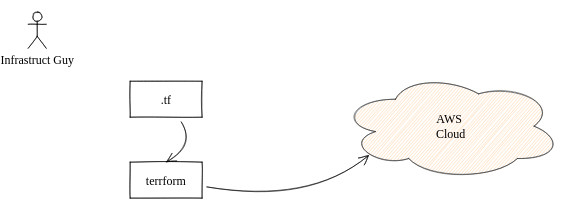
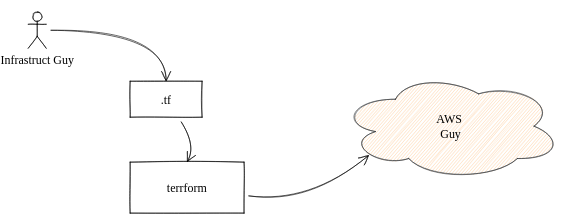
  <mxCell id="0" />
  <mxCell id="1" parent="0" />
+ <mxCell id="2" style="edgeStyle=none;curved=1;rounded=0;sketch=1;orthogonalLoop=1;jettySize=auto;html=1;entryX=0.5;entryY=0;entryDx=0;entryDy=0;fontFamily=Architects Daughter;fontSource=https%3A%2F%2Ffonts.googleapis.com%2Fcss%3Ffamily%3DArchitects%2BDaughter;fontSize=20;endArrow=open;startSize=14;endSize=14;sourcePerimeterSpacing=8;targetPerimeterSpacing=8;" edge="1" parent="1" source="3" target="5"><mxGeometry relative="1" as="geometry"><Array as="points"><mxPoint x="250" y="50" /></Array></mxGeometry></mxCell>
  <mxCell id="3" value="Infrastruct Guy" style="shape=umlActor;verticalLabelPosition=bottom;verticalAlign=top;html=1;outlineConnect=0;sketch=1;hachureGap=4;pointerEvents=0;fontFamily=Architects Daughter;fontSource=https%3A%2F%2Ffonts.googleapis.com%2Fcss%3Ffamily%3DArchitects%2BDaughter;fontSize=20;" vertex="1" parent="1"><mxGeometry x="20" y="20" width="30" height="60" as="geometry" /></mxCell>
  <mxCell id="4" style="edgeStyle=none;curved=1;rounded=0;sketch=1;orthogonalLoop=1;jettySize=auto;html=1;entryX=0.5;entryY=0;entryDx=0;entryDy=0;fontFamily=Architects Daughter;fontSource=https%3A%2F%2Ffonts.googleapis.com%2Fcss%3Ffamily%3DArchitects%2BDaughter;fontSize=20;endArrow=open;startSize=14;endSize=14;sourcePerimeterSpacing=8;targetPerimeterSpacing=8;" edge="1" parent="1" source="5" target="7"><mxGeometry relative="1" as="geometry"><Array as="points"><mxPoint x="300" y="240" /></Array></mxGeometry></mxCell>
  <mxCell id="5" value=".tf" style="rounded=0;whiteSpace=wrap;html=1;sketch=1;hachureGap=4;pointerEvents=0;fontFamily=Architects Daughter;fontSource=https%3A%2F%2Ffonts.googleapis.com%2Fcss%3Ffamily%3DArchitects%2BDaughter;fontSize=20;" vertex="1" parent="1"><mxGeometry x="190" y="135" width="120" height="60" as="geometry" /></mxCell>
  <mxCell id="6" style="edgeStyle=none;curved=1;rounded=0;sketch=1;orthogonalLoop=1;jettySize=auto;html=1;entryX=0.13;entryY=0.77;entryDx=0;entryDy=0;entryPerimeter=0;fontFamily=Architects Daughter;fontSource=https%3A%2F%2Ffonts.googleapis.com%2Fcss%3Ffamily%3DArchitects%2BDaughter;fontSize=20;endArrow=open;startSize=14;endSize=14;sourcePerimeterSpacing=8;targetPerimeterSpacing=8;" edge="1" parent="1" source="7" target="8"><mxGeometry relative="1" as="geometry"><Array as="points"><mxPoint x="490" y="340" /></Array></mxGeometry></mxCell>
- <mxCell id="7" value="terrform" style="rounded=0;whiteSpace=wrap;html=1;sketch=1;hachureGap=4;pointerEvents=0;fontFamily=Architects Daughter;fontSource=https%3A%2F%2Ffonts.googleapis.com%2Fcss%3Ffamily%3DArchitects%2BDaughter;fontSize=20;" vertex="1" parent="1"><mxGeometry x="190" y="270" width="120" height="60" as="geometry" /></mxCell>
- <mxCell id="8" value="AWS&amp;nbsp;&lt;br&gt;Cloud" style="ellipse;shape=cloud;whiteSpace=wrap;html=1;sketch=1;hachureGap=4;pointerEvents=0;fontFamily=Architects Daughter;fontSource=https%3A%2F%2Ffonts.googleapis.com%2Fcss%3Ffamily%3DArchitects%2BDaughter;fontSize=20;fillColor=#ffcc99;strokeColor=#36393d;" vertex="1" parent="1"><mxGeometry x="540" y="120" width="370" height="180" as="geometry" /></mxCell>
+ <mxCell id="7" value="terrform" style="rounded=0;whiteSpace=wrap;html=1;sketch=1;hachureGap=4;pointerEvents=0;fontFamily=Architects Daughter;fontSource=https%3A%2F%2Ffonts.googleapis.com%2Fcss%3Ffamily%3DArchitects%2BDaughter;fontSize=20;" vertex="1" parent="1"><mxGeometry x="190" y="270" width="190" height="85" as="geometry" /></mxCell>
+ <mxCell id="8" value="AWS&amp;nbsp;&lt;br&gt;Guy" style="ellipse;shape=cloud;whiteSpace=wrap;html=1;sketch=1;hachureGap=4;pointerEvents=0;fontFamily=Architects Daughter;fontSource=https%3A%2F%2Ffonts.googleapis.com%2Fcss%3Ffamily%3DArchitects%2BDaughter;fontSize=20;fillColor=#ffcc99;strokeColor=#36393d;" vertex="1" parent="1"><mxGeometry x="540" y="120" width="370" height="180" as="geometry" /></mxCell>
